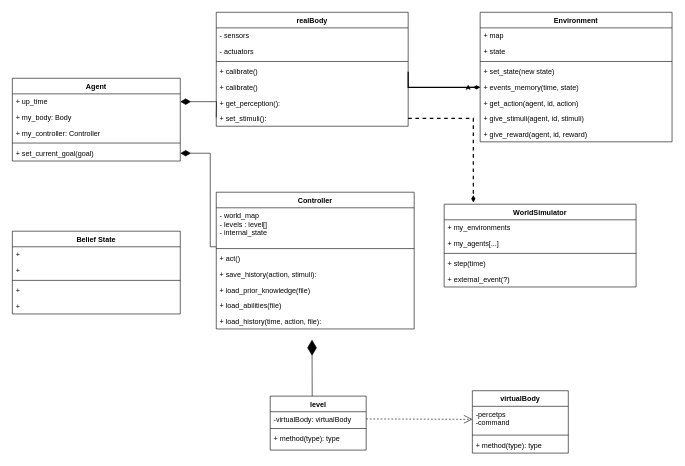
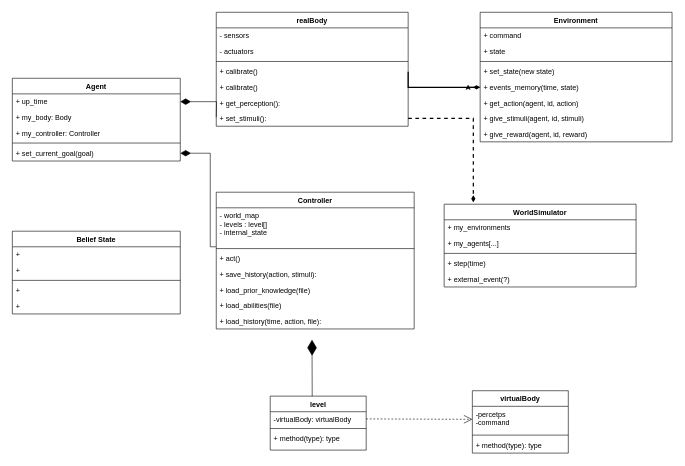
  <mxCell id="0" />
  <mxCell id="1" parent="0" />
  <mxCell id="2" value="Agent" style="swimlane;fontStyle=1;align=center;verticalAlign=top;childLayout=stackLayout;horizontal=1;startSize=26;horizontalStack=0;resizeParent=1;resizeParentMax=0;resizeLast=0;collapsible=1;marginBottom=0;" parent="1" vertex="1"><mxGeometry x="20" y="130" width="280" height="138" as="geometry" /></mxCell>
  <mxCell id="3" value="+ up_time" style="text;strokeColor=none;fillColor=none;align=left;verticalAlign=top;spacingLeft=4;spacingRight=4;overflow=hidden;rotatable=0;points=[[0,0.5],[1,0.5]];portConstraint=eastwest;" parent="2" vertex="1"><mxGeometry y="26" width="280" height="26" as="geometry" /></mxCell>
  <mxCell id="4" value="+ my_body: Body" style="text;strokeColor=none;fillColor=none;align=left;verticalAlign=top;spacingLeft=4;spacingRight=4;overflow=hidden;rotatable=0;points=[[0,0.5],[1,0.5]];portConstraint=eastwest;" parent="2" vertex="1"><mxGeometry y="52" width="280" height="26" as="geometry" /></mxCell>
  <mxCell id="5" value="+ my_controller: Controller" style="text;strokeColor=none;fillColor=none;align=left;verticalAlign=top;spacingLeft=4;spacingRight=4;overflow=hidden;rotatable=0;points=[[0,0.5],[1,0.5]];portConstraint=eastwest;" parent="2" vertex="1"><mxGeometry y="78" width="280" height="26" as="geometry" /></mxCell>
  <mxCell id="6" value="" style="line;strokeWidth=1;fillColor=none;align=left;verticalAlign=middle;spacingTop=-1;spacingLeft=3;spacingRight=3;rotatable=0;labelPosition=right;points=[];portConstraint=eastwest;" parent="2" vertex="1"><mxGeometry y="104" width="280" height="8" as="geometry" /></mxCell>
  <mxCell id="7" value="+ set_current_goal(goal)" style="text;strokeColor=none;fillColor=none;align=left;verticalAlign=top;spacingLeft=4;spacingRight=4;overflow=hidden;rotatable=0;points=[[0,0.5],[1,0.5]];portConstraint=eastwest;" parent="2" vertex="1"><mxGeometry y="112" width="280" height="26" as="geometry" /></mxCell>
  <mxCell id="8" value="Environment" style="swimlane;fontStyle=1;align=center;verticalAlign=top;childLayout=stackLayout;horizontal=1;startSize=26;horizontalStack=0;resizeParent=1;resizeParentMax=0;resizeLast=0;collapsible=1;marginBottom=0;" parent="1" vertex="1"><mxGeometry x="800" y="20" width="320" height="216" as="geometry" /></mxCell>
- <mxCell id="9" value="+ map" style="text;strokeColor=none;fillColor=none;align=left;verticalAlign=top;spacingLeft=4;spacingRight=4;overflow=hidden;rotatable=0;points=[[0,0.5],[1,0.5]];portConstraint=eastwest;" parent="8" vertex="1"><mxGeometry y="26" width="320" height="26" as="geometry" /></mxCell>
+ <mxCell id="9" value="+ command" style="text;strokeColor=none;fillColor=none;align=left;verticalAlign=top;spacingLeft=4;spacingRight=4;overflow=hidden;rotatable=0;points=[[0,0.5],[1,0.5]];portConstraint=eastwest;" parent="8" vertex="1"><mxGeometry y="26" width="320" height="26" as="geometry" /></mxCell>
  <mxCell id="10" value="+ state" style="text;strokeColor=none;fillColor=none;align=left;verticalAlign=top;spacingLeft=4;spacingRight=4;overflow=hidden;rotatable=0;points=[[0,0.5],[1,0.5]];portConstraint=eastwest;" parent="8" vertex="1"><mxGeometry y="52" width="320" height="26" as="geometry" /></mxCell>
  <mxCell id="11" value="" style="line;strokeWidth=1;fillColor=none;align=left;verticalAlign=middle;spacingTop=-1;spacingLeft=3;spacingRight=3;rotatable=0;labelPosition=right;points=[];portConstraint=eastwest;" parent="8" vertex="1"><mxGeometry y="78" width="320" height="8" as="geometry" /></mxCell>
  <mxCell id="12" value="+ set_state(new state)" style="text;strokeColor=none;fillColor=none;align=left;verticalAlign=top;spacingLeft=4;spacingRight=4;overflow=hidden;rotatable=0;points=[[0,0.5],[1,0.5]];portConstraint=eastwest;" parent="8" vertex="1"><mxGeometry y="86" width="320" height="26" as="geometry" /></mxCell>
  <mxCell id="13" value="+ events_memory(time, state)" style="text;strokeColor=none;fillColor=none;align=left;verticalAlign=top;spacingLeft=4;spacingRight=4;overflow=hidden;rotatable=0;points=[[0,0.5],[1,0.5]];portConstraint=eastwest;" parent="8" vertex="1"><mxGeometry y="112" width="320" height="26" as="geometry" /></mxCell>
  <mxCell id="14" value="+ get_action(agent, id, action)" style="text;strokeColor=none;fillColor=none;align=left;verticalAlign=top;spacingLeft=4;spacingRight=4;overflow=hidden;rotatable=0;points=[[0,0.5],[1,0.5]];portConstraint=eastwest;" parent="8" vertex="1"><mxGeometry y="138" width="320" height="26" as="geometry" /></mxCell>
  <mxCell id="15" value="+ give_stimuli(agent, id, stimuli)" style="text;strokeColor=none;fillColor=none;align=left;verticalAlign=top;spacingLeft=4;spacingRight=4;overflow=hidden;rotatable=0;points=[[0,0.5],[1,0.5]];portConstraint=eastwest;" parent="8" vertex="1"><mxGeometry y="164" width="320" height="26" as="geometry" /></mxCell>
  <mxCell id="16" value="+ give_reward(agent, id, reward)" style="text;strokeColor=none;fillColor=none;align=left;verticalAlign=top;spacingLeft=4;spacingRight=4;overflow=hidden;rotatable=0;points=[[0,0.5],[1,0.5]];portConstraint=eastwest;" parent="8" vertex="1"><mxGeometry y="190" width="320" height="26" as="geometry" /></mxCell>
  <mxCell id="17" value="WorldSimulator" style="swimlane;fontStyle=1;align=center;verticalAlign=top;childLayout=stackLayout;horizontal=1;startSize=26;horizontalStack=0;resizeParent=1;resizeParentMax=0;resizeLast=0;collapsible=1;marginBottom=0;" parent="1" vertex="1"><mxGeometry x="740" y="340" width="320" height="138" as="geometry" /></mxCell>
  <mxCell id="18" value="+ my_environments" style="text;strokeColor=none;fillColor=none;align=left;verticalAlign=top;spacingLeft=4;spacingRight=4;overflow=hidden;rotatable=0;points=[[0,0.5],[1,0.5]];portConstraint=eastwest;" parent="17" vertex="1"><mxGeometry y="26" width="320" height="26" as="geometry" /></mxCell>
  <mxCell id="19" value="+ my_agents[...]" style="text;strokeColor=none;fillColor=none;align=left;verticalAlign=top;spacingLeft=4;spacingRight=4;overflow=hidden;rotatable=0;points=[[0,0.5],[1,0.5]];portConstraint=eastwest;" parent="17" vertex="1"><mxGeometry y="52" width="320" height="26" as="geometry" /></mxCell>
  <mxCell id="20" value="" style="line;strokeWidth=1;fillColor=none;align=left;verticalAlign=middle;spacingTop=-1;spacingLeft=3;spacingRight=3;rotatable=0;labelPosition=right;points=[];portConstraint=eastwest;" parent="17" vertex="1"><mxGeometry y="78" width="320" height="8" as="geometry" /></mxCell>
  <mxCell id="21" value="+ step(time)" style="text;strokeColor=none;fillColor=none;align=left;verticalAlign=top;spacingLeft=4;spacingRight=4;overflow=hidden;rotatable=0;points=[[0,0.5],[1,0.5]];portConstraint=eastwest;" parent="17" vertex="1"><mxGeometry y="86" width="320" height="26" as="geometry" /></mxCell>
  <mxCell id="22" value="+ external_event(?)" style="text;strokeColor=none;fillColor=none;align=left;verticalAlign=top;spacingLeft=4;spacingRight=4;overflow=hidden;rotatable=0;points=[[0,0.5],[1,0.5]];portConstraint=eastwest;" parent="17" vertex="1"><mxGeometry y="112" width="320" height="26" as="geometry" /></mxCell>
  <mxCell id="23" value="realBody" style="swimlane;fontStyle=1;align=center;verticalAlign=top;childLayout=stackLayout;horizontal=1;startSize=26;horizontalStack=0;resizeParent=1;resizeParentMax=0;resizeLast=0;collapsible=1;marginBottom=0;" parent="1" vertex="1"><mxGeometry x="360" y="20" width="320" height="190" as="geometry" /></mxCell>
  <mxCell id="24" value="- sensors" style="text;strokeColor=none;fillColor=none;align=left;verticalAlign=top;spacingLeft=4;spacingRight=4;overflow=hidden;rotatable=0;points=[[0,0.5],[1,0.5]];portConstraint=eastwest;" parent="23" vertex="1"><mxGeometry y="26" width="320" height="26" as="geometry" /></mxCell>
  <mxCell id="25" value="- actuators" style="text;strokeColor=none;fillColor=none;align=left;verticalAlign=top;spacingLeft=4;spacingRight=4;overflow=hidden;rotatable=0;points=[[0,0.5],[1,0.5]];portConstraint=eastwest;" parent="23" vertex="1"><mxGeometry y="52" width="320" height="26" as="geometry" /></mxCell>
  <mxCell id="26" value="" style="line;strokeWidth=1;fillColor=none;align=left;verticalAlign=middle;spacingTop=-1;spacingLeft=3;spacingRight=3;rotatable=0;labelPosition=right;points=[];portConstraint=eastwest;" parent="23" vertex="1"><mxGeometry y="78" width="320" height="8" as="geometry" /></mxCell>
  <mxCell id="27" value="+ calibrate()" style="text;strokeColor=none;fillColor=none;align=left;verticalAlign=top;spacingLeft=4;spacingRight=4;overflow=hidden;rotatable=0;points=[[0,0.5],[1,0.5]];portConstraint=eastwest;" parent="23" vertex="1"><mxGeometry y="86" width="320" height="26" as="geometry" /></mxCell>
  <mxCell id="28" value="+ calibrate()" style="text;strokeColor=none;fillColor=none;align=left;verticalAlign=top;spacingLeft=4;spacingRight=4;overflow=hidden;rotatable=0;points=[[0,0.5],[1,0.5]];portConstraint=eastwest;" parent="23" vertex="1"><mxGeometry y="112" width="320" height="26" as="geometry" /></mxCell>
  <mxCell id="29" value="+ get_perception(): " style="text;strokeColor=none;fillColor=none;align=left;verticalAlign=top;spacingLeft=4;spacingRight=4;overflow=hidden;rotatable=0;points=[[0,0.5],[1,0.5]];portConstraint=eastwest;" parent="23" vertex="1"><mxGeometry y="138" width="320" height="26" as="geometry" /></mxCell>
  <mxCell id="30" value="+ set_stimuli():" style="text;strokeColor=none;fillColor=none;align=left;verticalAlign=top;spacingLeft=4;spacingRight=4;overflow=hidden;rotatable=0;points=[[0,0.5],[1,0.5]];portConstraint=eastwest;" parent="23" vertex="1"><mxGeometry y="164" width="320" height="26" as="geometry" /></mxCell>
  <mxCell id="31" value="Controller" style="swimlane;fontStyle=1;align=center;verticalAlign=top;childLayout=stackLayout;horizontal=1;startSize=26;horizontalStack=0;resizeParent=1;resizeParentMax=0;resizeLast=0;collapsible=1;marginBottom=0;" parent="1" vertex="1"><mxGeometry x="360" y="320" width="330" height="228" as="geometry" /></mxCell>
  <mxCell id="32" value="- world_map&#10;- levels : level[]&#10;- internal_state" style="text;strokeColor=none;fillColor=none;align=left;verticalAlign=top;spacingLeft=4;spacingRight=4;overflow=hidden;rotatable=0;points=[[0,0.5],[1,0.5]];portConstraint=eastwest;" parent="31" vertex="1"><mxGeometry y="26" width="330" height="64" as="geometry" /></mxCell>
  <mxCell id="33" value="" style="line;strokeWidth=1;fillColor=none;align=left;verticalAlign=middle;spacingTop=-1;spacingLeft=3;spacingRight=3;rotatable=0;labelPosition=right;points=[];portConstraint=eastwest;" parent="31" vertex="1"><mxGeometry y="90" width="330" height="8" as="geometry" /></mxCell>
  <mxCell id="34" value="+ act()" style="text;strokeColor=none;fillColor=none;align=left;verticalAlign=top;spacingLeft=4;spacingRight=4;overflow=hidden;rotatable=0;points=[[0,0.5],[1,0.5]];portConstraint=eastwest;" parent="31" vertex="1"><mxGeometry y="98" width="330" height="26" as="geometry" /></mxCell>
  <mxCell id="35" value="+ save_history(action, stimuli): " style="text;strokeColor=none;fillColor=none;align=left;verticalAlign=top;spacingLeft=4;spacingRight=4;overflow=hidden;rotatable=0;points=[[0,0.5],[1,0.5]];portConstraint=eastwest;" parent="31" vertex="1"><mxGeometry y="124" width="330" height="26" as="geometry" /></mxCell>
  <mxCell id="36" value="+ load_prior_knowledge(file)" style="text;strokeColor=none;fillColor=none;align=left;verticalAlign=top;spacingLeft=4;spacingRight=4;overflow=hidden;rotatable=0;points=[[0,0.5],[1,0.5]];portConstraint=eastwest;" parent="31" vertex="1"><mxGeometry y="150" width="330" height="26" as="geometry" /></mxCell>
  <mxCell id="37" value="+ load_abilities(file)" style="text;strokeColor=none;fillColor=none;align=left;verticalAlign=top;spacingLeft=4;spacingRight=4;overflow=hidden;rotatable=0;points=[[0,0.5],[1,0.5]];portConstraint=eastwest;" parent="31" vertex="1"><mxGeometry y="176" width="330" height="26" as="geometry" /></mxCell>
  <mxCell id="38" value="+ load_history(time, action, file): " style="text;strokeColor=none;fillColor=none;align=left;verticalAlign=top;spacingLeft=4;spacingRight=4;overflow=hidden;rotatable=0;points=[[0,0.5],[1,0.5]];portConstraint=eastwest;" parent="31" vertex="1"><mxGeometry y="202" width="330" height="26" as="geometry" /></mxCell>
  <mxCell id="39" style="edgeStyle=orthogonalEdgeStyle;rounded=0;orthogonalLoop=1;jettySize=auto;html=1;exitX=0;exitY=0.5;exitDx=0;exitDy=0;entryX=1;entryY=0.5;entryDx=0;entryDy=0;endArrow=diamondThin;endFill=1;endSize=15;startSize=15;" parent="1" target="3" edge="1"><mxGeometry relative="1" as="geometry"><mxPoint x="360" y="195" as="sourcePoint" /></mxGeometry></mxCell>
  <mxCell id="40" style="edgeStyle=orthogonalEdgeStyle;rounded=0;orthogonalLoop=1;jettySize=auto;html=1;exitX=0;exitY=0.5;exitDx=0;exitDy=0;entryX=1;entryY=0.5;entryDx=0;entryDy=0;endArrow=diamondThin;endFill=1;startSize=15;endSize=15;" parent="1" target="7" edge="1"><mxGeometry relative="1" as="geometry"><mxPoint x="360" y="411" as="sourcePoint" /><Array as="points"><mxPoint x="350" y="411" /><mxPoint x="350" y="255" /></Array></mxGeometry></mxCell>
  <mxCell id="41" value="Belief State" style="swimlane;fontStyle=1;align=center;verticalAlign=top;childLayout=stackLayout;horizontal=1;startSize=26;horizontalStack=0;resizeParent=1;resizeParentMax=0;resizeLast=0;collapsible=1;marginBottom=0;" parent="1" vertex="1"><mxGeometry x="20" y="385" width="280" height="138" as="geometry" /></mxCell>
  <mxCell id="42" value="+ " style="text;strokeColor=none;fillColor=none;align=left;verticalAlign=top;spacingLeft=4;spacingRight=4;overflow=hidden;rotatable=0;points=[[0,0.5],[1,0.5]];portConstraint=eastwest;" parent="41" vertex="1"><mxGeometry y="26" width="280" height="26" as="geometry" /></mxCell>
  <mxCell id="43" value="+ " style="text;strokeColor=none;fillColor=none;align=left;verticalAlign=top;spacingLeft=4;spacingRight=4;overflow=hidden;rotatable=0;points=[[0,0.5],[1,0.5]];portConstraint=eastwest;" parent="41" vertex="1"><mxGeometry y="52" width="280" height="26" as="geometry" /></mxCell>
  <mxCell id="44" value="" style="line;strokeWidth=1;fillColor=none;align=left;verticalAlign=middle;spacingTop=-1;spacingLeft=3;spacingRight=3;rotatable=0;labelPosition=right;points=[];portConstraint=eastwest;" parent="41" vertex="1"><mxGeometry y="78" width="280" height="8" as="geometry" /></mxCell>
  <mxCell id="45" value="+ " style="text;strokeColor=none;fillColor=none;align=left;verticalAlign=top;spacingLeft=4;spacingRight=4;overflow=hidden;rotatable=0;points=[[0,0.5],[1,0.5]];portConstraint=eastwest;" parent="41" vertex="1"><mxGeometry y="86" width="280" height="26" as="geometry" /></mxCell>
  <mxCell id="46" value="+ " style="text;strokeColor=none;fillColor=none;align=left;verticalAlign=top;spacingLeft=4;spacingRight=4;overflow=hidden;rotatable=0;points=[[0,0.5],[1,0.5]];portConstraint=eastwest;" parent="41" vertex="1"><mxGeometry y="112" width="280" height="26" as="geometry" /></mxCell>
  <mxCell id="47" style="edgeStyle=orthogonalEdgeStyle;rounded=0;orthogonalLoop=1;jettySize=auto;html=1;exitX=1;exitY=0.5;exitDx=0;exitDy=0;entryX=0.152;entryY=-0.023;entryDx=0;entryDy=0;entryPerimeter=0;endArrow=diamondThin;endFill=1;strokeWidth=2;dashed=1;" parent="1" source="30" target="17" edge="1"><mxGeometry relative="1" as="geometry"><mxPoint x="680" y="223" as="sourcePoint" /></mxGeometry></mxCell>
  <mxCell id="48" style="edgeStyle=orthogonalEdgeStyle;rounded=0;orthogonalLoop=1;jettySize=auto;html=1;exitX=1;exitY=0.5;exitDx=0;exitDy=0;endArrow=diamondThin;endFill=1;strokeWidth=2;" parent="1" source="27" edge="1"><mxGeometry relative="1" as="geometry"><mxPoint x="800" y="145.069" as="targetPoint" /><Array as="points"><mxPoint x="680" y="145" /></Array></mxGeometry></mxCell>
  <mxCell id="49" style="edgeStyle=orthogonalEdgeStyle;rounded=0;orthogonalLoop=1;jettySize=auto;html=1;" parent="1" source="13" edge="1"><mxGeometry relative="1" as="geometry"><mxPoint x="780" y="140" as="targetPoint" /></mxGeometry></mxCell>
  <mxCell id="50" value="level" style="swimlane;fontStyle=1;align=center;verticalAlign=top;childLayout=stackLayout;horizontal=1;startSize=26;horizontalStack=0;resizeParent=1;resizeParentMax=0;resizeLast=0;collapsible=1;marginBottom=0;" parent="1" vertex="1"><mxGeometry x="450" y="660" width="160" height="90" as="geometry" /></mxCell>
  <mxCell id="51" value="" style="endArrow=diamondThin;endFill=1;endSize=24;html=1;rounded=0;entryX=0.499;entryY=1.152;entryDx=0;entryDy=0;entryPerimeter=0;" parent="50" edge="1"><mxGeometry width="160" relative="1" as="geometry"><mxPoint x="70" as="sourcePoint" /><mxPoint x="69.68" y="-94.048" as="targetPoint" /><Array as="points"><mxPoint x="70" /></Array></mxGeometry></mxCell>
  <mxCell id="52" value="-virtualBody: virtualBody" style="text;strokeColor=none;fillColor=none;align=left;verticalAlign=top;spacingLeft=4;spacingRight=4;overflow=hidden;rotatable=0;points=[[0,0.5],[1,0.5]];portConstraint=eastwest;" parent="50" vertex="1"><mxGeometry y="26" width="160" height="24" as="geometry" /></mxCell>
  <mxCell id="53" value="" style="line;strokeWidth=1;fillColor=none;align=left;verticalAlign=middle;spacingTop=-1;spacingLeft=3;spacingRight=3;rotatable=0;labelPosition=right;points=[];portConstraint=eastwest;" parent="50" vertex="1"><mxGeometry y="50" width="160" height="8" as="geometry" /></mxCell>
  <mxCell id="54" value="+ method(type): type" style="text;strokeColor=none;fillColor=none;align=left;verticalAlign=top;spacingLeft=4;spacingRight=4;overflow=hidden;rotatable=0;points=[[0,0.5],[1,0.5]];portConstraint=eastwest;" parent="50" vertex="1"><mxGeometry y="58" width="160" height="32" as="geometry" /></mxCell>
  <mxCell id="55" value="virtualBody" style="swimlane;fontStyle=1;align=center;verticalAlign=top;childLayout=stackLayout;horizontal=1;startSize=26;horizontalStack=0;resizeParent=1;resizeParentMax=0;resizeLast=0;collapsible=1;marginBottom=0;" parent="1" vertex="1"><mxGeometry x="787" y="651" width="160" height="104" as="geometry" /></mxCell>
  <mxCell id="56" value="-percetps&#10;-command" style="text;strokeColor=none;fillColor=none;align=left;verticalAlign=top;spacingLeft=4;spacingRight=4;overflow=hidden;rotatable=0;points=[[0,0.5],[1,0.5]];portConstraint=eastwest;" parent="55" vertex="1"><mxGeometry y="26" width="160" height="44" as="geometry" /></mxCell>
  <mxCell id="57" value="" style="line;strokeWidth=1;fillColor=none;align=left;verticalAlign=middle;spacingTop=-1;spacingLeft=3;spacingRight=3;rotatable=0;labelPosition=right;points=[];portConstraint=eastwest;" parent="55" vertex="1"><mxGeometry y="70" width="160" height="8" as="geometry" /></mxCell>
  <mxCell id="58" value="+ method(type): type" style="text;strokeColor=none;fillColor=none;align=left;verticalAlign=top;spacingLeft=4;spacingRight=4;overflow=hidden;rotatable=0;points=[[0,0.5],[1,0.5]];portConstraint=eastwest;" parent="55" vertex="1"><mxGeometry y="78" width="160" height="26" as="geometry" /></mxCell>
  <mxCell id="59" value="" style="endArrow=open;endFill=1;endSize=12;html=1;rounded=0;exitX=1;exitY=0.5;exitDx=0;exitDy=0;dashed=1;" parent="1" source="52" target="56" edge="1"><mxGeometry width="160" relative="1" as="geometry"><mxPoint x="600" y="710" as="sourcePoint" /><mxPoint x="760" y="710" as="targetPoint" /></mxGeometry></mxCell>
